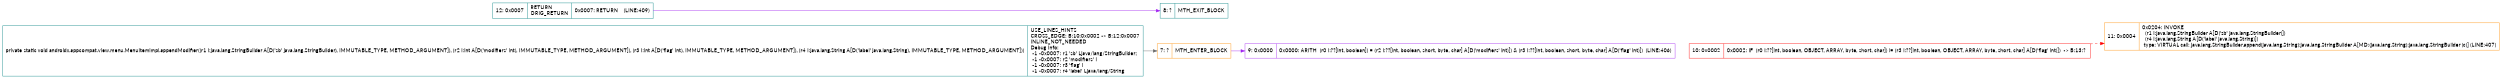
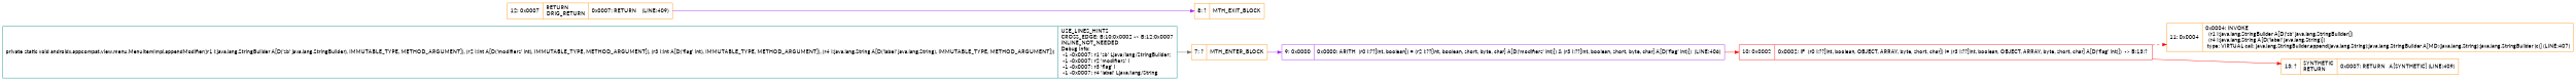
  digraph {
    fontname=Lato
    rankdir=LR
    node [color=darkorange fontname=Lato shape=record]
    edge [color=red fontname=Lato]
    n1 [label="{7\:\ ?|MTH_ENTER_BLOCK\l}"]
    n2 [color=purple label="{9\:\ 0x0000|0x0000: ARITH  (r0 I:??[int, boolean]) = (r2 I:??[int, boolean, short, byte, char] A[D('modifiers' int)]) & (r3 I:??[int, boolean, short, byte, char] A[D('flag' int)])  (LINE:406)\l}"]
    n3 [color=red label="{10\:\ 0x0002|0x0002: IF  (r0 I:??[int, boolean, OBJECT, ARRAY, byte, short, char]) != (r3 I:??[int, boolean, OBJECT, ARRAY, byte, short, char] A[D('flag' int)])  \-\> B:13:? \l}"]
-   n4 [label="{11\:\ 0x0004|0x0204: INVOKE  \l  (r1 I:java.lang.StringBuilder A[D('sb' java.lang.StringBuilder)])\l  (r4 I:java.lang.String A[D('label' java.lang.String)])\l type: VIRTUAL call: java.lang.StringBuilder.append(java.lang.String):java.lang.StringBuilder A[MD:(java.lang.String):java.lang.StringBuilder (c)] (LINE:407)\l}"]
-   n6 [color=teal label="{12\:\ 0x0007|RETURN\lORIG_RETURN\l|0x0007: RETURN    (LINE:409)\l}"]
-   n7 [color=teal label="{8\:\ ?|MTH_EXIT_BLOCK\l}"]
+   n4 [label="{11\:\ 0x0004|0x0004: INVOKE  \l  (r1 I:java.lang.StringBuilder A[D('sb' java.lang.StringBuilder)])\l  (r4 I:java.lang.String A[D('label' java.lang.String)])\l type: VIRTUAL call: java.lang.StringBuilder.append(java.lang.String):java.lang.StringBuilder A[MD:(java.lang.String):java.lang.StringBuilder (c)] (LINE:407)\l}"]
+   n5 [label="{13\:\ ?|SYNTHETIC\lRETURN\l|0x0007: RETURN   A[SYNTHETIC] (LINE:409)\l}"]
+   n6 [label="{12\:\ 0x0007|RETURN\lORIG_RETURN\l|0x0007: RETURN    (LINE:409)\l}"]
+   n7 [label="{8\:\ ?|MTH_EXIT_BLOCK\l}"]
    n8 [color=teal label="{private static void androidx.appcompat.view.menu.MenuItemImpl.appendModifier((r1 I:java.lang.StringBuilder A[D('sb' java.lang.StringBuilder), IMMUTABLE_TYPE, METHOD_ARGUMENT]), (r2 I:int A[D('modifiers' int), IMMUTABLE_TYPE, METHOD_ARGUMENT]), (r3 I:int A[D('flag' int), IMMUTABLE_TYPE, METHOD_ARGUMENT]), (r4 I:java.lang.String A[D('label' java.lang.String), IMMUTABLE_TYPE, METHOD_ARGUMENT]))  | USE_LINES_HINTS\lCROSS_EDGE: B:10:0x0002 \-\> B:12:0x0007\lINLINE_NOT_NEEDED\lDebug Info:\l  \-1 \-0x0007: r1 'sb' Ljava\/lang\/StringBuilder;\l  \-1 \-0x0007: r2 'modifiers' I\l  \-1 \-0x0007: r3 'flag' I\l  \-1 \-0x0007: r4 'label' Ljava\/lang\/String;\l}"]
    n1 -> n2 [color=purple]
+   n2 -> n3
    n3 -> n4 [style=dashed]
+   n3 -> n5
    n6 -> n7 [color=purple]
    n8 -> n1 [color=gray40]
  }
